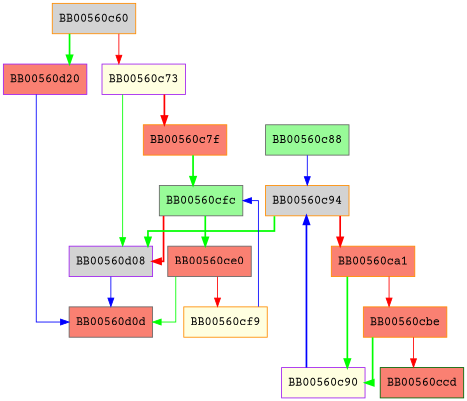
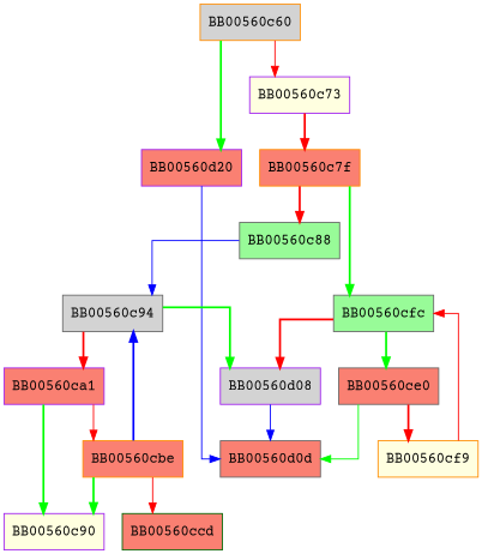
  digraph {
    fontname="Courier Prime"
    splines=ortho
    node [color=darkorange fillcolor=salmon fontname="Courier Prime" shape=box style=filled]
    edge [color=green fontname="Courier Prime" style=bold]
    BB00560c60 [fillcolor=lightgrey]
    BB00560d20 [color=purple]
    BB00560c73 [color=purple fillcolor=lightyellow]
    BB00560d0d [color=gray40]
    BB00560d08 [color=purple fillcolor=lightgrey]
    BB00560c7f
    BB00560cfc [color=gray40 fillcolor=palegreen]
    BB00560c88 [color=gray40 fillcolor=palegreen]
    BB00560ce0 [color=gray40]
-   BB00560c94 [fillcolor=lightgrey]
+   BB00560c94 [color=gray40 fillcolor=lightgrey]
    BB00560cf9 [fillcolor=lightyellow]
-   BB00560ca1
+   BB00560ca1 [color=purple]
    BB00560c90 [color=purple fillcolor=lightyellow]
    BB00560cbe
    BB00560ccd [color=darkgreen]
    BB00560c60 -> BB00560d20
    BB00560c60 -> BB00560c73 [color=red style=solid]
    BB00560d20 -> BB00560d0d [color=blue style=solid]
-   BB00560c73 -> BB00560d08 [style=solid]
    BB00560c73 -> BB00560c7f [color=red]
    BB00560d08 -> BB00560d0d [color=blue style=solid]
    BB00560c7f -> BB00560cfc
+   BB00560c7f -> BB00560c88 [color=red]
    BB00560cfc -> BB00560d08 [color=red]
    BB00560cfc -> BB00560ce0
    BB00560c88 -> BB00560c94 [color=blue style=solid]
    BB00560ce0 -> BB00560d0d [style=solid]
-   BB00560ce0 -> BB00560cf9 [color=red style=solid]
+   BB00560ce0 -> BB00560cf9 [color=red]
    BB00560c94 -> BB00560d08
    BB00560c94 -> BB00560ca1 [color=red]
-   BB00560cf9 -> BB00560cfc [color=blue style=solid]
+   BB00560cf9 -> BB00560cfc [color=red style=solid]
    BB00560ca1 -> BB00560c90
    BB00560ca1 -> BB00560cbe [color=red style=solid]
-   BB00560c90 -> BB00560c94 [color=blue]
+   BB00560cbe -> BB00560c94 [color=blue]
    BB00560cbe -> BB00560c90
    BB00560cbe -> BB00560ccd [color=red style=solid]
  }
